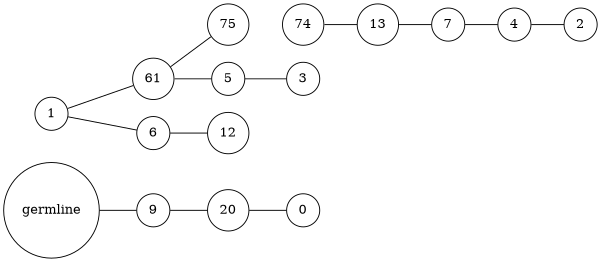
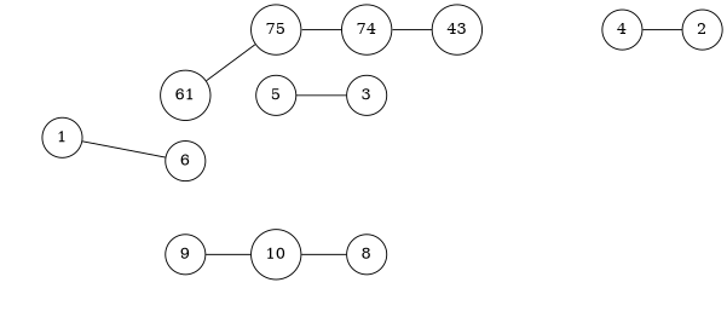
  graph {
    rankdir=LR
    splines=line
    node [shape=circle]
-   n1 [label=germline]
    n2 [label=9]
-   n3 [label=20]
-   n4 [label=0]
+   n3 [label=10]
+   n4 [label=8]
    n5 [label=1]
    n6 [label=61]
    n7 [label=6]
    n8 [label=75]
    n9 [label=5]
-   n10 [label=12]
    n11 [label=74]
    n12 [label=3]
-   n13 [label=13]
-   n14 [label=7]
+   n13 [label=43]
    n15 [label=4]
    n16 [label=2]
-   n1 -- n2
    n2 -- n3
    n3 -- n4
-   n5 -- n6
    n5 -- n7
    n6 -- n8
-   n6 -- n9
-   n7 -- n10
+   n8 -- n11
    n9 -- n12
    n11 -- n13
-   n13 -- n14
-   n14 -- n15
    n15 -- n16
  }
